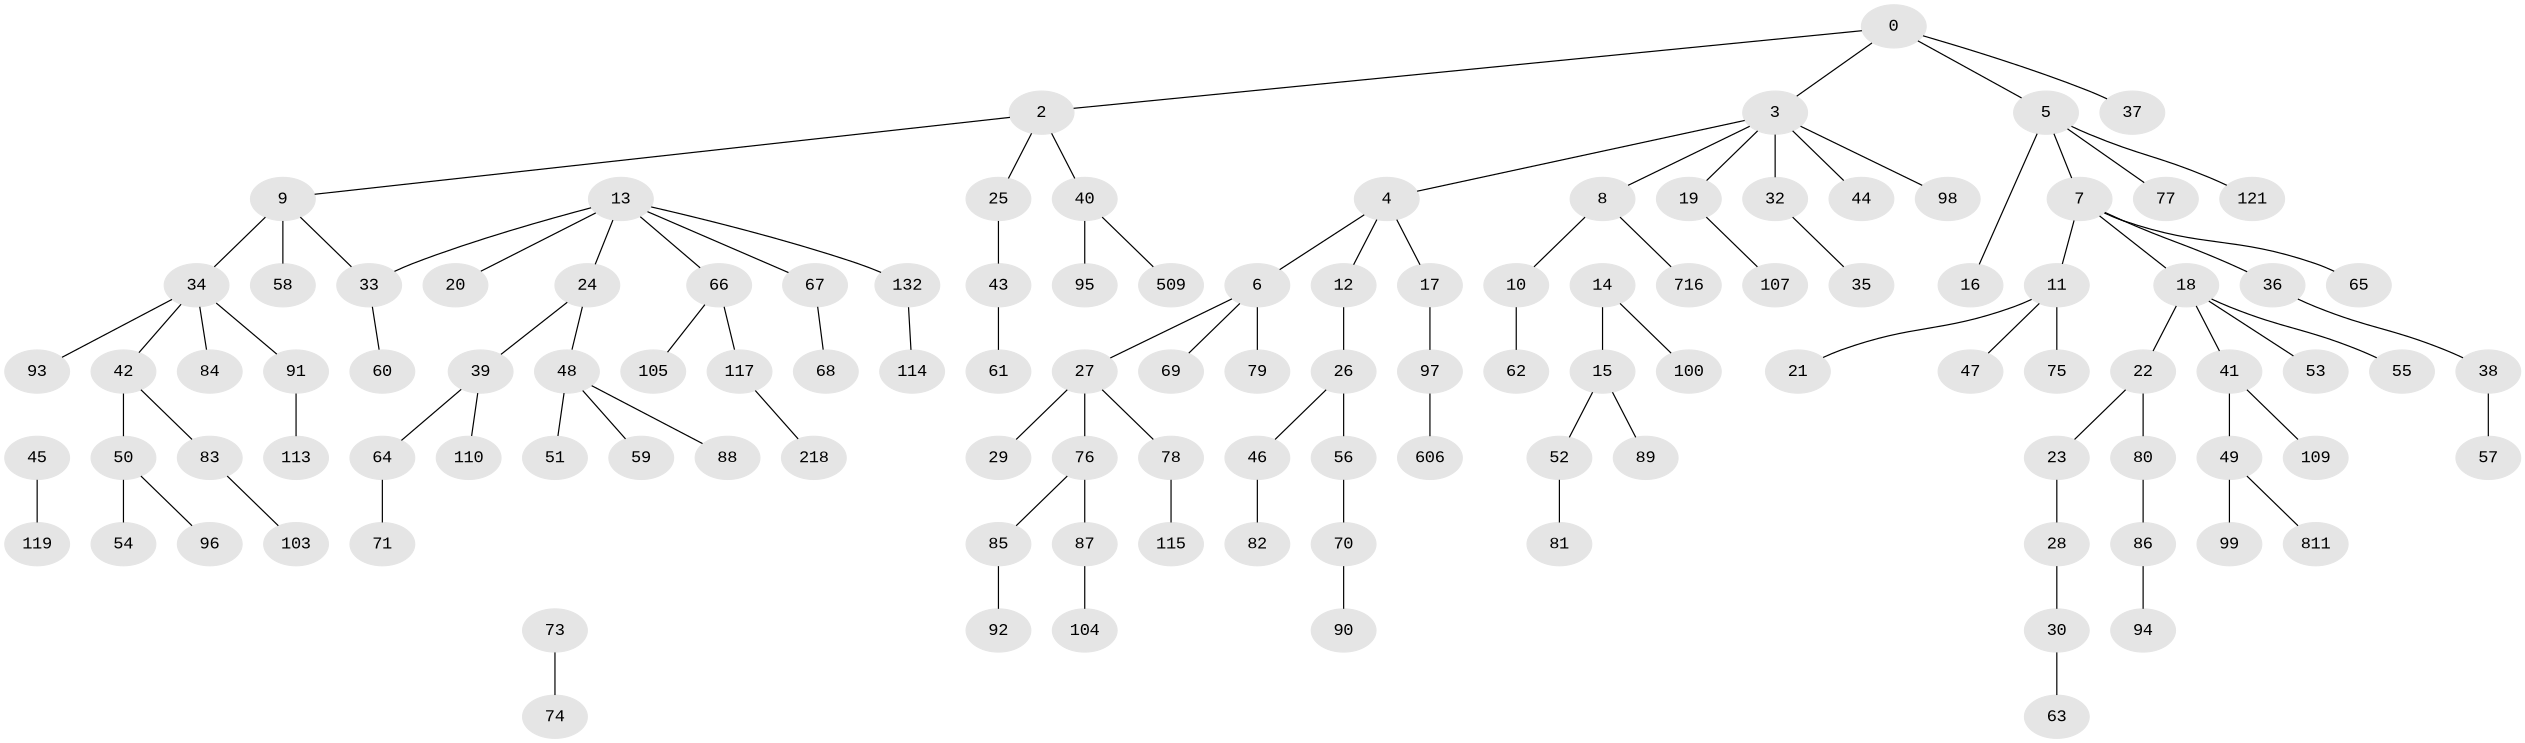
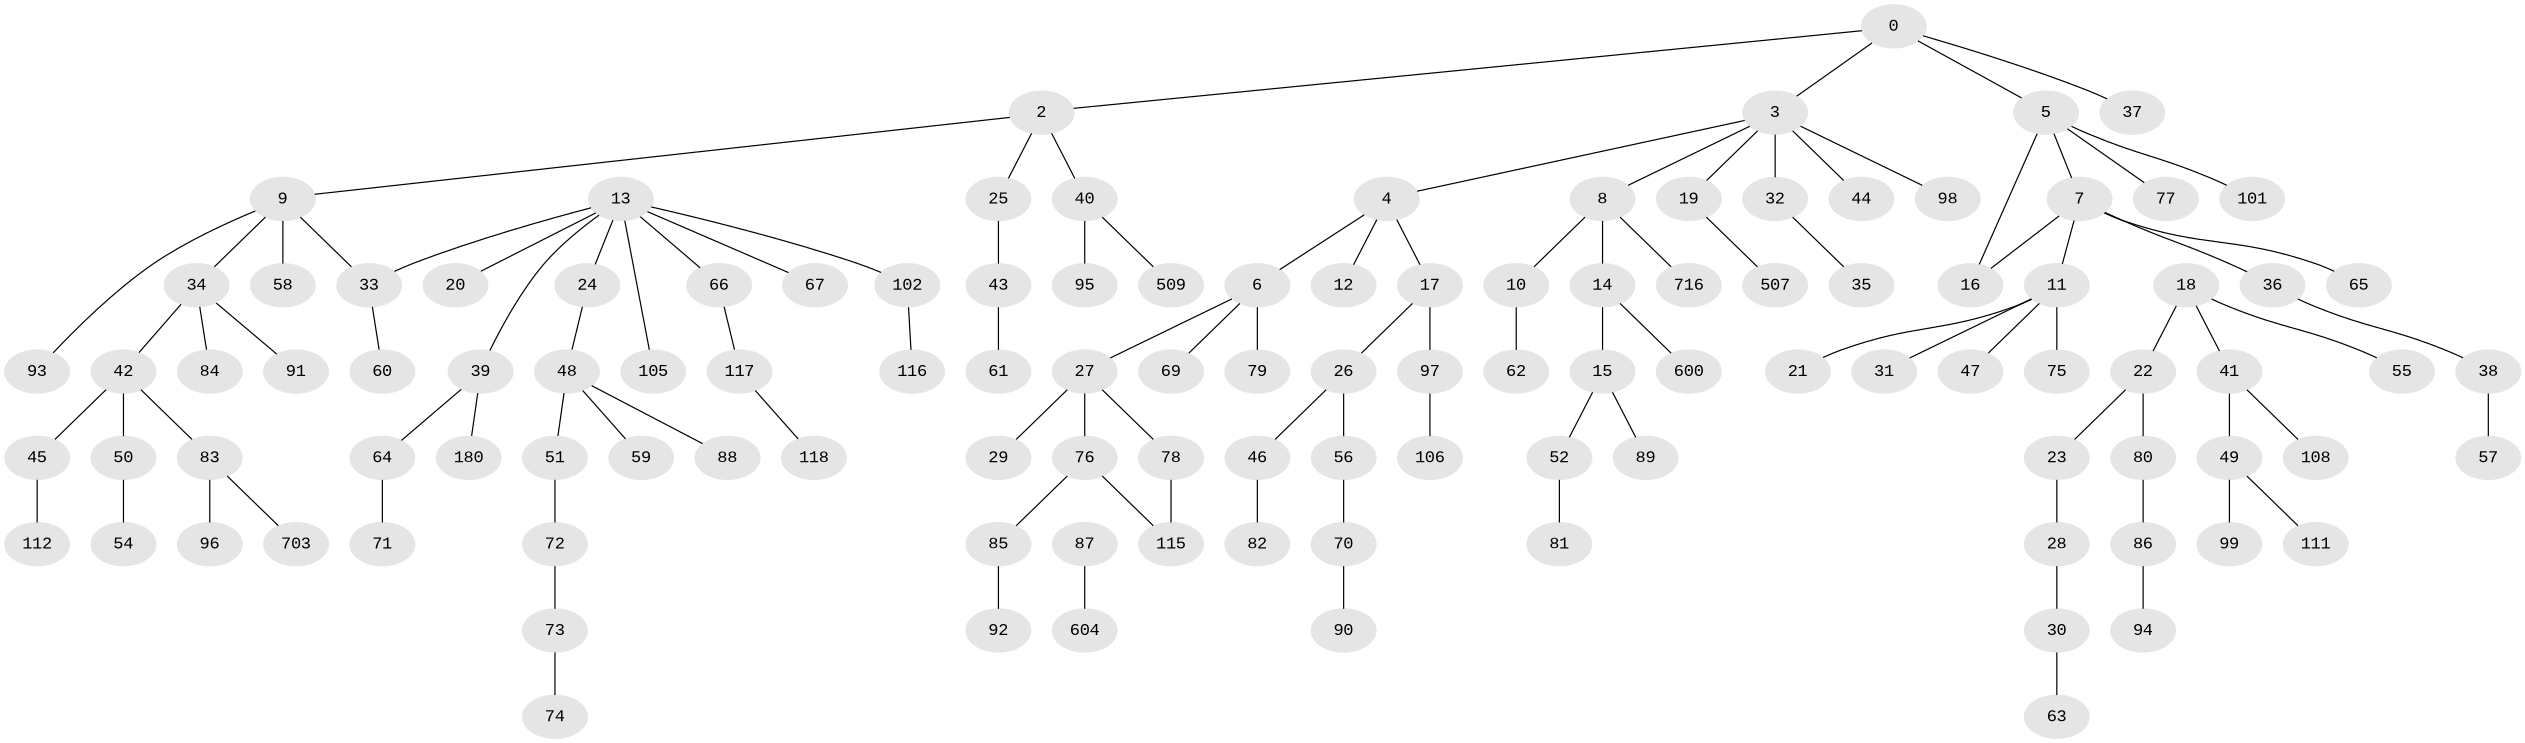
  graph {
    fontname="Liberation Mono"
    node [color=gray90 fontname="Liberation Mono" style=filled]
    edge [fontname="Liberation Mono"]
    n1 [label=0]
    2
    3
    5
    37
    9
    25
    40
    4
    8
    19
    32
    44
    98
    7
    16
    77
-   101 [label=121]
+   101
    34
    58
    93
    33
    43
    95
    n25 [label=509]
    6
    12
    17
    10
    14
    n31 [label=716]
-   107
+   107 [label=507]
    35
    27
    69
    79
    26
    97
    11
    18
    36
    65
    29
    76
    78
    21
+   31
    47
    75
    22
    41
-   53
    55
    38
    62
    15
-   100
+   100 [label=600]
    13
    20
    24
    39
    66
    67
-   102 [label=132]
+   102
    42
    84
    91
    48
    60
    64
-   110
+   110 [label=180]
    105
    117
-   68
-   114
+   114 [label=116]
    52
    89
    81
    46
    56
-   106 [label=606]
+   106
    23
    80
    49
-   108 [label=109]
+   108
    28
    86
    30
    51
    59
    88
    61
    82
    70
    85
    87
    115
    63
    45
    50
    83
-   113
    57
    71
    99
-   111 [label=811]
-   112 [label=119]
+   111
+   112
    54
    96
-   103
+   103 [label=703]
+   72
    73
    90
-   118 [label=218]
+   118
    74
    92
-   104
+   104 [label=604]
    94
    n1 -- 2
    n1 -- 3
    n1 -- 5
    n1 -- 37
    2 -- 9
    2 -- 25
    2 -- 40
    3 -- 4
    3 -- 8
    3 -- 19
    3 -- 32
    3 -- 44
    3 -- 98
    5 -- 7
    5 -- 16
    5 -- 77
    5 -- 101
    9 -- 34
    9 -- 58
-   34 -- 93
+   9 -- 93
    9 -- 33
    25 -- 43
    40 -- 95
    40 -- n25
    4 -- 6
    4 -- 12
    4 -- 17
    8 -- 10
+   8 -- 14
    8 -- n31
    19 -- 107
    32 -- 35
    7 -- 11
-   7 -- 18
+   7 -- 16
    7 -- 36
    7 -- 65
    34 -- 42
    34 -- 84
    34 -- 91
    33 -- 60
    43 -- 61
    6 -- 27
    6 -- 69
    6 -- 79
-   12 -- 26
+   17 -- 26
    17 -- 97
    10 -- 62
    14 -- 15
    14 -- 100
    27 -- 29
    27 -- 76
    27 -- 78
    26 -- 46
    26 -- 56
    97 -- 106
    11 -- 21
+   11 -- 31
    11 -- 47
    11 -- 75
    18 -- 22
    18 -- 41
-   18 -- 53
    18 -- 55
    36 -- 38
    76 -- 85
-   76 -- 87
+   76 -- 115
    78 -- 115
    22 -- 23
    22 -- 80
    41 -- 49
    41 -- 108
    38 -- 57
    15 -- 52
    15 -- 89
    13 -- 33
    13 -- 20
    13 -- 24
-   24 -- 39
+   13 -- 39
    13 -- 66
    13 -- 67
    13 -- 102
    24 -- 48
    39 -- 64
    39 -- 110
-   66 -- 105
+   13 -- 105
    66 -- 117
-   67 -- 68
    102 -- 114
+   42 -- 45
    42 -- 50
    42 -- 83
-   91 -- 113
    48 -- 51
    48 -- 59
    48 -- 88
    64 -- 71
    117 -- 118
    52 -- 81
    46 -- 82
    56 -- 70
    23 -- 28
    80 -- 86
    49 -- 99
    49 -- 111
    28 -- 30
    86 -- 94
    30 -- 63
+   51 -- 72
    70 -- 90
    85 -- 92
    87 -- 104
    45 -- 112
    50 -- 54
-   50 -- 96
+   83 -- 96
    83 -- 103
+   72 -- 73
    73 -- 74
  }
